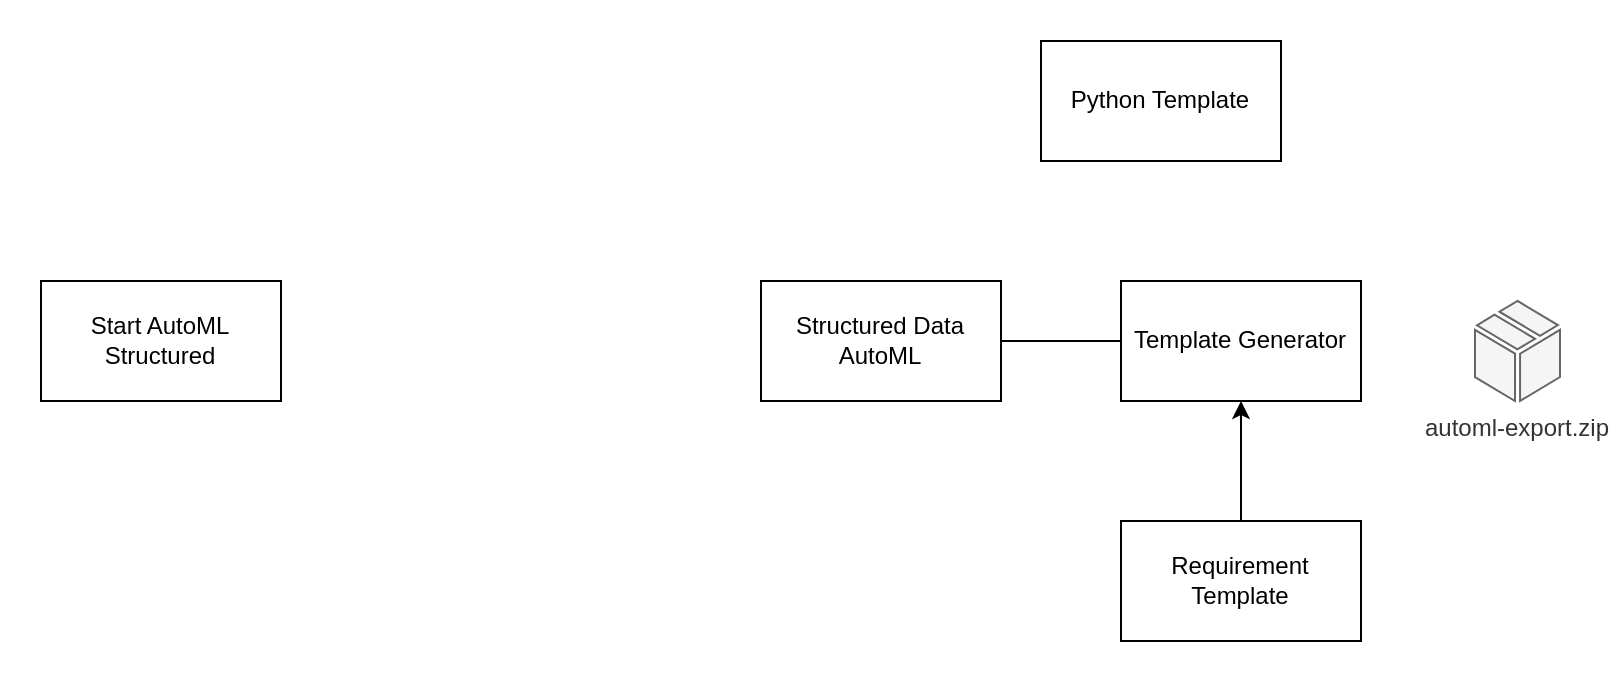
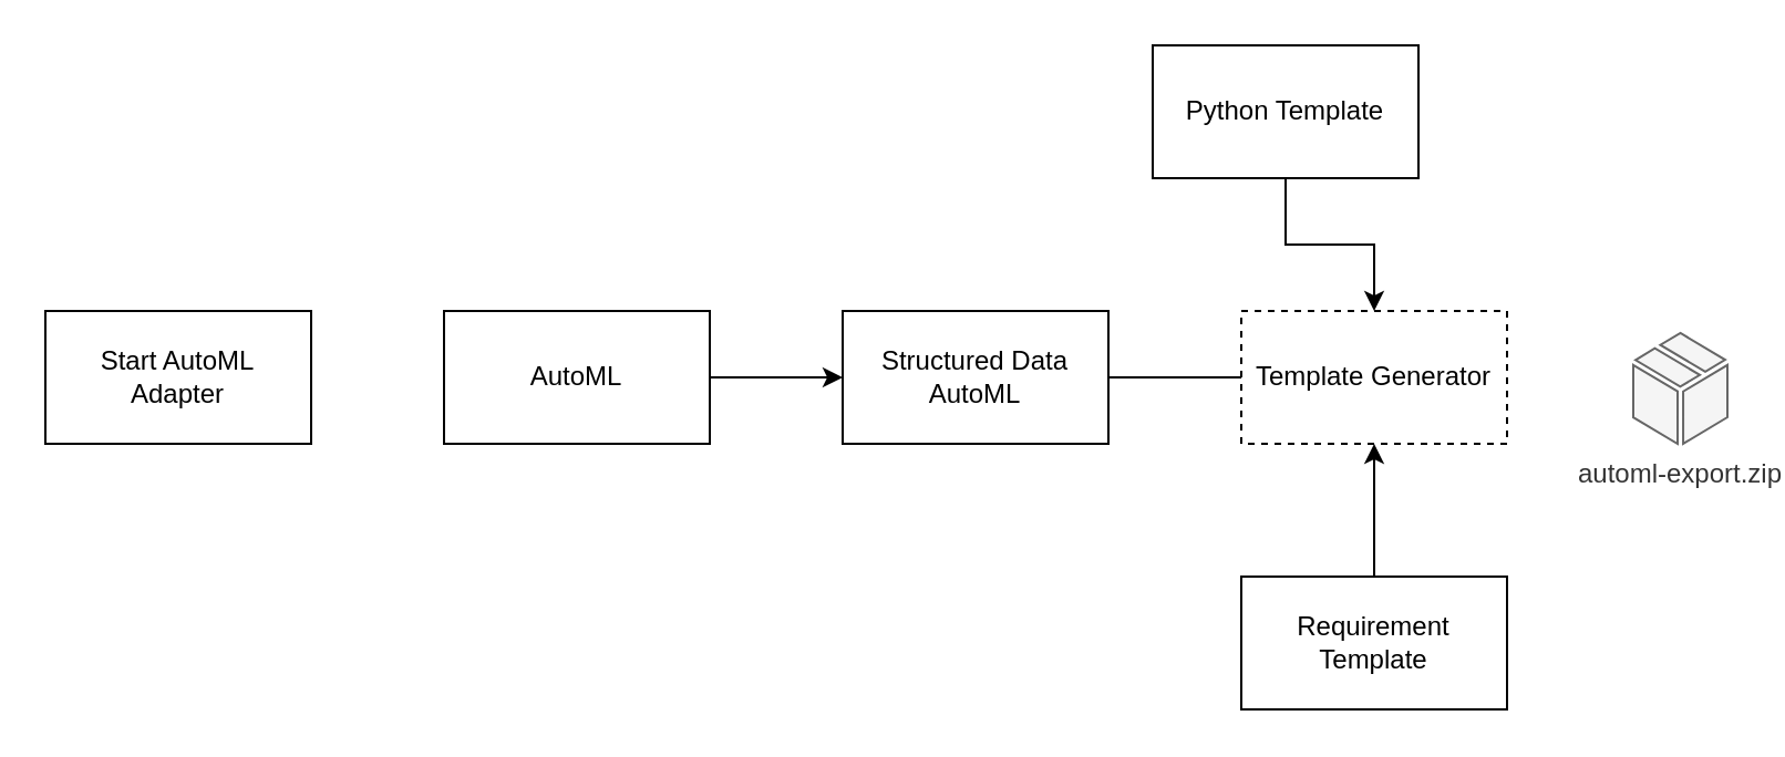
  <mxCell id="0" />
  <mxCell id="1" parent="0" />
- <mxCell id="2" value="Start AutoML&lt;br&gt;Structured" style="rounded=0;whiteSpace=wrap;html=1;" vertex="1" parent="1"><mxGeometry x="20" y="140" width="120" height="60" as="geometry" /></mxCell>
+ <mxCell id="2" value="Start AutoML&lt;br&gt;Adapter" style="rounded=0;whiteSpace=wrap;html=1;" vertex="1" parent="1"><mxGeometry x="20" y="140" width="120" height="60" as="geometry" /></mxCell>
+ <mxCell id="3" style="edgeStyle=orthogonalEdgeStyle;rounded=0;orthogonalLoop=1;jettySize=auto;html=1;" edge="1" parent="1" source="4" target="6"><mxGeometry relative="1" as="geometry" /></mxCell>
+ <mxCell id="4" value="AutoML" style="rounded=0;whiteSpace=wrap;html=1;" vertex="1" parent="1"><mxGeometry x="200" y="140" width="120" height="60" as="geometry" /></mxCell>
  <mxCell id="5" style="edgeStyle=orthogonalEdgeStyle;rounded=0;orthogonalLoop=1;jettySize=auto;html=1;endArrow=none;" edge="1" parent="1" source="6" target="7"><mxGeometry relative="1" as="geometry" /></mxCell>
  <mxCell id="6" value="Structured Data&lt;br&gt;AutoML" style="rounded=0;whiteSpace=wrap;html=1;" vertex="1" parent="1"><mxGeometry x="380" y="140" width="120" height="60" as="geometry" /></mxCell>
- <mxCell id="7" value="Template Generator" style="rounded=0;whiteSpace=wrap;html=1;" vertex="1" parent="1"><mxGeometry x="560" y="140" width="120" height="60" as="geometry" /></mxCell>
+ <mxCell id="7" value="Template Generator" style="rounded=0;whiteSpace=wrap;html=1;dashed=1;" vertex="1" parent="1"><mxGeometry x="560" y="140" width="120" height="60" as="geometry" /></mxCell>
+ <mxCell id="8" style="edgeStyle=orthogonalEdgeStyle;rounded=0;orthogonalLoop=1;jettySize=auto;html=1;" edge="1" parent="1" source="9" target="7"><mxGeometry relative="1" as="geometry" /></mxCell>
  <mxCell id="9" value="Python Template" style="rounded=0;whiteSpace=wrap;html=1;" vertex="1" parent="1"><mxGeometry x="520" y="20" width="120" height="60" as="geometry" /></mxCell>
  <mxCell id="10" style="edgeStyle=orthogonalEdgeStyle;rounded=0;orthogonalLoop=1;jettySize=auto;html=1;" edge="1" parent="1" source="11" target="7"><mxGeometry relative="1" as="geometry" /></mxCell>
  <mxCell id="11" value="Requirement Template" style="rounded=0;whiteSpace=wrap;html=1;" vertex="1" parent="1"><mxGeometry x="560" y="260" width="120" height="60" as="geometry" /></mxCell>
  <mxCell id="12" value="automl-export.zip" style="verticalLabelPosition=bottom;html=1;verticalAlign=top;align=center;strokeColor=#666666;fillColor=#f5f5f5;shape=mxgraph.azure.cloud_service_package_file;fontColor=#333333;" vertex="1" parent="1"><mxGeometry x="737" y="150" width="42.5" height="50" as="geometry" /></mxCell>
